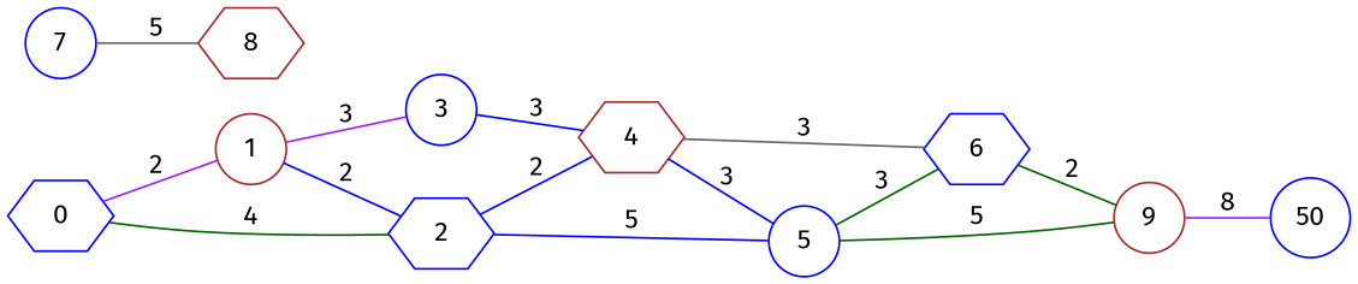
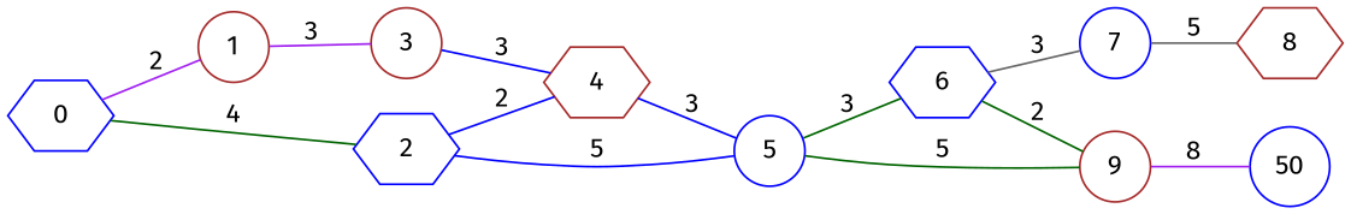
  graph {
    fontname="Fira Sans"
    rankdir=LR
    node [color=blue fontname="Fira Sans" shape=circle weight=1]
    edge [color=blue fontname="Fira Sans"]
    0 [shape=hexagon]
    1 [color=brown]
    2 [shape=hexagon]
-   3
+   3 [color=brown]
    4 [color=brown shape=hexagon]
    5
    6 [shape=hexagon]
    9 [color=brown]
    7
    n10 [label=50 weight=4]
    8 [color=brown shape=hexagon]
    0 -- 1 [color=purple label=2]
    0 -- 2 [color=darkgreen label=4]
-   1 -- 2 [label=2]
    1 -- 3 [color=purple label=3]
    2 -- 4 [label=2]
    2 -- 5 [label=5]
    3 -- 4 [label=3]
    4 -- 5 [label=3]
    5 -- 6 [color=darkgreen label=3]
    5 -- 9 [color=darkgreen label=5]
    6 -- 9 [color=darkgreen label=2]
-   6 -- 4 [color=gray40 label=3]
+   6 -- 7 [color=gray40 label=3]
    9 -- n10 [color=purple label=8]
    7 -- 8 [color=gray40 label=5]
  }
